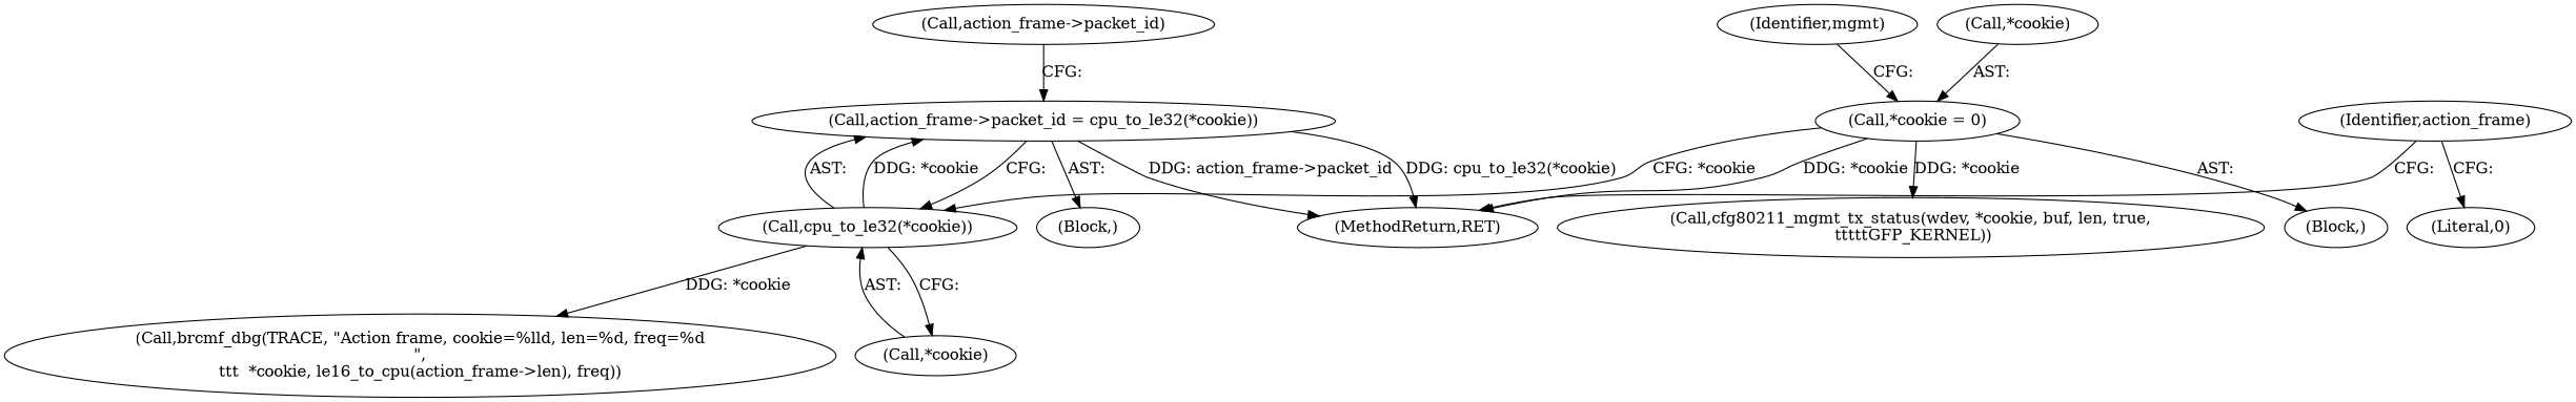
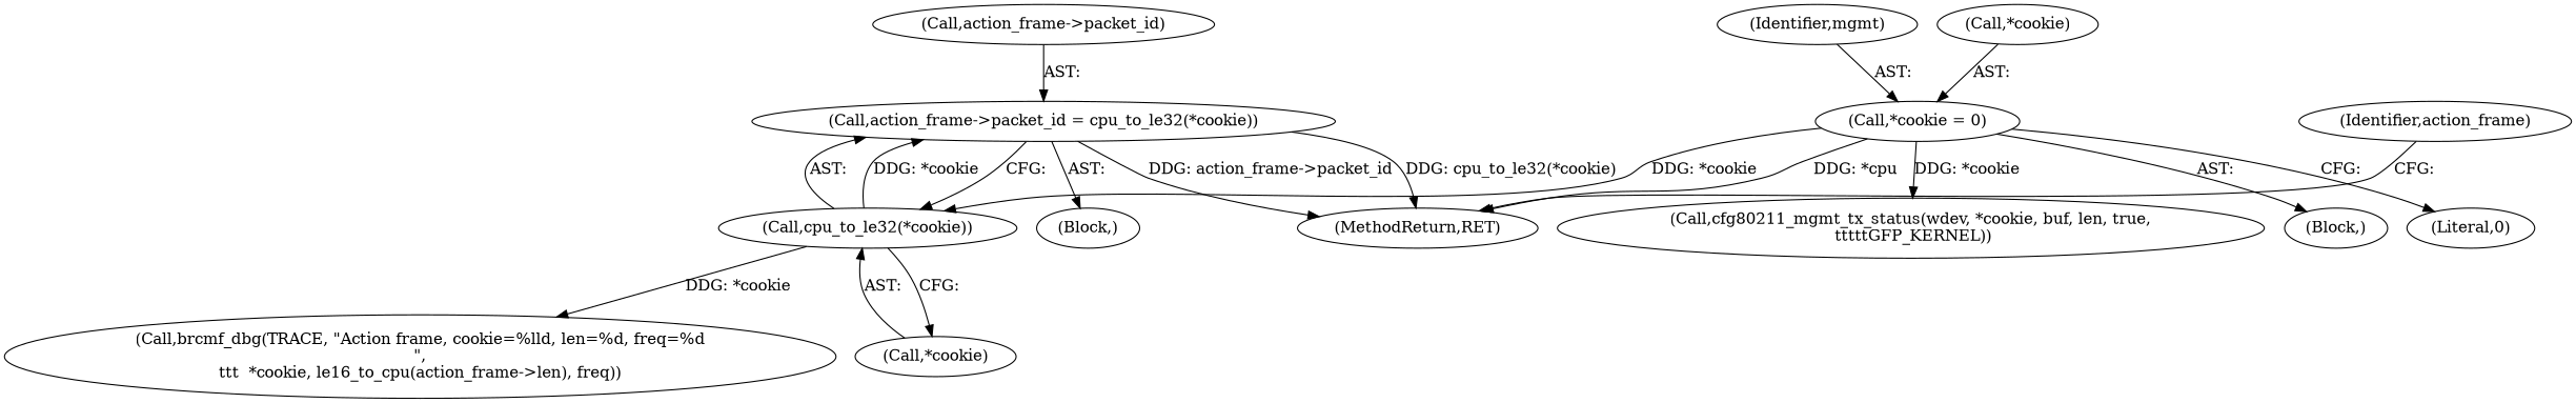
  digraph {
    fontname="DejaVu Serif"
    node [fontname="DejaVu Serif"]
    edge [fontname="DejaVu Serif"]
    n1 [label="(Call,action_frame->packet_id = cpu_to_le32(*cookie))"]
    n2 [label="(Call,cpu_to_le32(*cookie))"]
    n3 [label="(Block,)"]
    n4 [label="(MethodReturn,RET)"]
    n5 [label="(Call,brcmf_dbg(TRACE, \"Action frame, cookie=%lld, len=%d, freq=%d\n\",\n\t\t\t  *cookie, le16_to_cpu(action_frame->len), freq))"]
    n6 [label="(Call,*cookie)"]
    n7 [label="(Call,*cookie = 0)"]
    n8 [label="(Literal,0)"]
    n9 [label="(Call,cfg80211_mgmt_tx_status(wdev, *cookie, buf, len, true,\n \t\t\t\t\tGFP_KERNEL))"]
    n10 [label="(Block,)"]
    n11 [label="(Call,*cookie)"]
    n12 [label="(Call,action_frame->packet_id)"]
    n13 [label="(Identifier,action_frame)"]
    n14 [label="(Identifier,mgmt)"]
    n1 -> n2 [label="CFG: "]
    n1 -> n3 [label="AST: "]
    n1 -> n4 [label="DDG: action_frame->packet_id"]
    n1 -> n4 [label="DDG: cpu_to_le32(*cookie)"]
    n2 -> n1 [label="AST: "]
    n2 -> n1 [label="DDG: *cookie"]
    n2 -> n5 [label="DDG: *cookie"]
    n2 -> n6 [label="CFG: "]
    n6 -> n2 [label="AST: "]
-   n7 -> n2 [label="CFG: *cookie"]
-   n7 -> n4 [label="DDG: *cookie"]
-   n13 -> n8 [label="CFG: "]
+   n7 -> n2 [label="DDG: *cookie"]
+   n7 -> n4 [label="DDG: *cpu"]
+   n7 -> n8 [label="CFG: "]
    n7 -> n9 [label="DDG: *cookie"]
    n7 -> n10 [label="AST: "]
    n11 -> n7 [label="AST: "]
-   n12 -> n1 [label="CFG: "]
+   n12 -> n1 [label="AST: "]
    n13 -> n4 [label="CFG: "]
-   n14 -> n7 [label="CFG: "]
+   n14 -> n7 [label="AST: "]
  }
